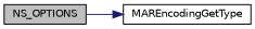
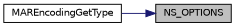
  digraph {
    rankdir=LR
    node [color=black fontname=Helvetica fontsize=10 shape=record style=filled]
    n1 [fillcolor=grey75 fontcolor=black height=0.2 label=NS_OPTIONS width=0.4]
    n2 [fillcolor=white height=0.2 label=MAREncodingGetType width=0.4]
-   n1 -> n2 [color=midnightblue fontname=Helvetica fontsize=10 labelfontname=Helvetica labelfontsize=10 style=solid]
+   n2 -> n1 [color=midnightblue fontname=Helvetica fontsize=10 labelfontname=Helvetica labelfontsize=10 style=solid]
  }
